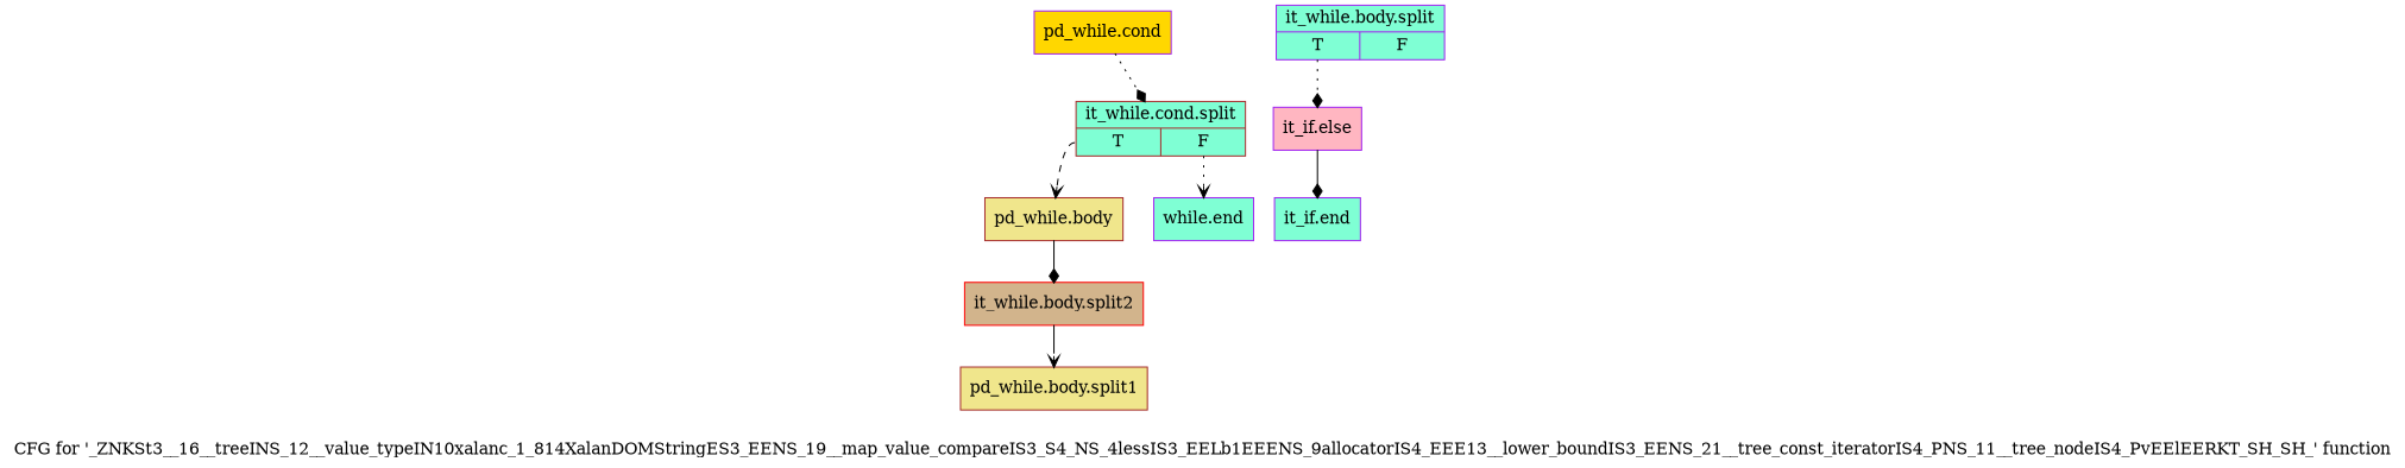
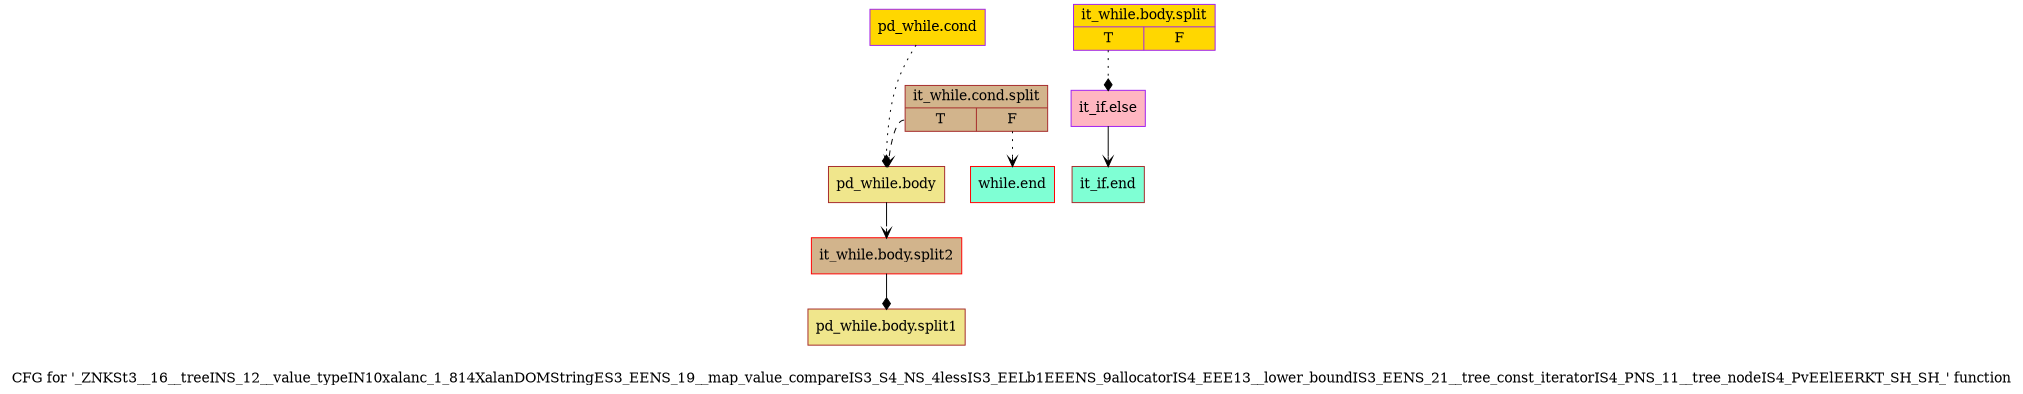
  digraph {
    label="CFG for '_ZNKSt3__16__treeINS_12__value_typeIN10xalanc_1_814XalanDOMStringES3_EENS_19__map_value_compareIS3_S4_NS_4lessIS3_EELb1EEENS_9allocatorIS4_EEE13__lower_boundIS3_EENS_21__tree_const_iteratorIS4_PNS_11__tree_nodeIS4_PvEElEERKT_SH_SH_' function"
    node [color=purple fillcolor=gold shape=record style=filled]
    edge [arrowhead=diamond style=dotted]
    n1 [label="{pd_while.cond}"]
-   n2 [color=brown fillcolor=aquamarine label="{it_while.cond.split|{<s0>T|<s1>F}}"]
+   n2 [color=brown fillcolor=tan label="{it_while.cond.split|{<s0>T|<s1>F}}"]
    n3 [color=brown fillcolor=khaki label="{pd_while.body}"]
-   n4 [fillcolor=aquamarine label="{while.end}"]
+   n4 [color=red fillcolor=aquamarine label="{while.end}"]
    n5 [color=red fillcolor=tan label="{it_while.body.split2}"]
    n6 [color=brown fillcolor=khaki label="{pd_while.body.split1}"]
-   n7 [fillcolor=aquamarine label="{it_while.body.split|{<s0>T|<s1>F}}"]
+   n7 [label="{it_while.body.split|{<s0>T|<s1>F}}"]
    n8 [fillcolor=lightpink label="{it_if.else}"]
-   n9 [fillcolor=aquamarine label="{it_if.end}"]
-   n1 -> n2
+   n9 [color=brown fillcolor=aquamarine label="{it_if.end}"]
+   n1 -> n3
    n2 -> n3 [arrowhead=vee style=dashed tailport=s0]
    n2 -> n4 [arrowhead=vee tailport=s1]
-   n3 -> n5 [style=solid]
-   n5 -> n6 [arrowhead=vee style=solid]
+   n3 -> n5 [arrowhead=vee style=solid]
+   n5 -> n6 [style=solid]
    n7 -> n8 [tailport=s0]
-   n8 -> n9 [style=solid]
+   n8 -> n9 [arrowhead=vee style=solid]
  }
